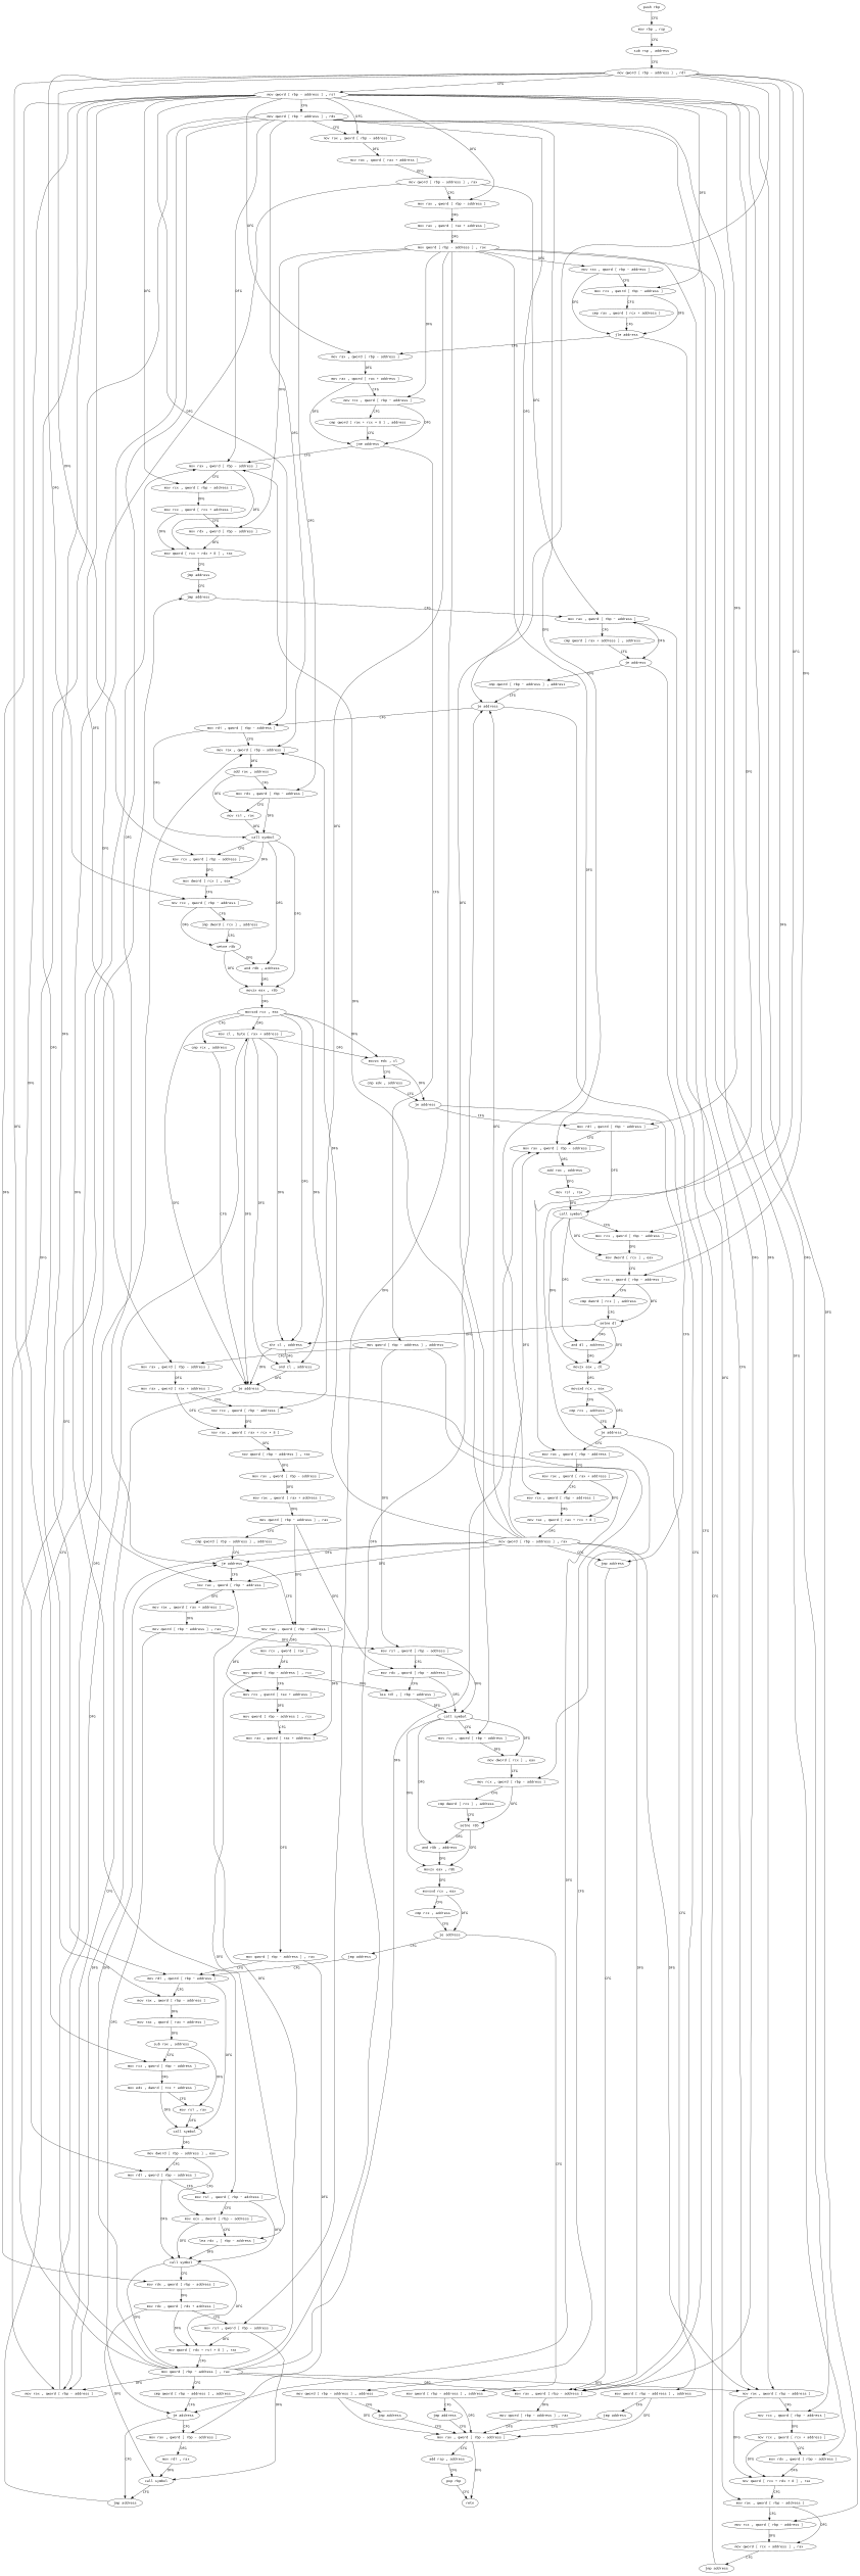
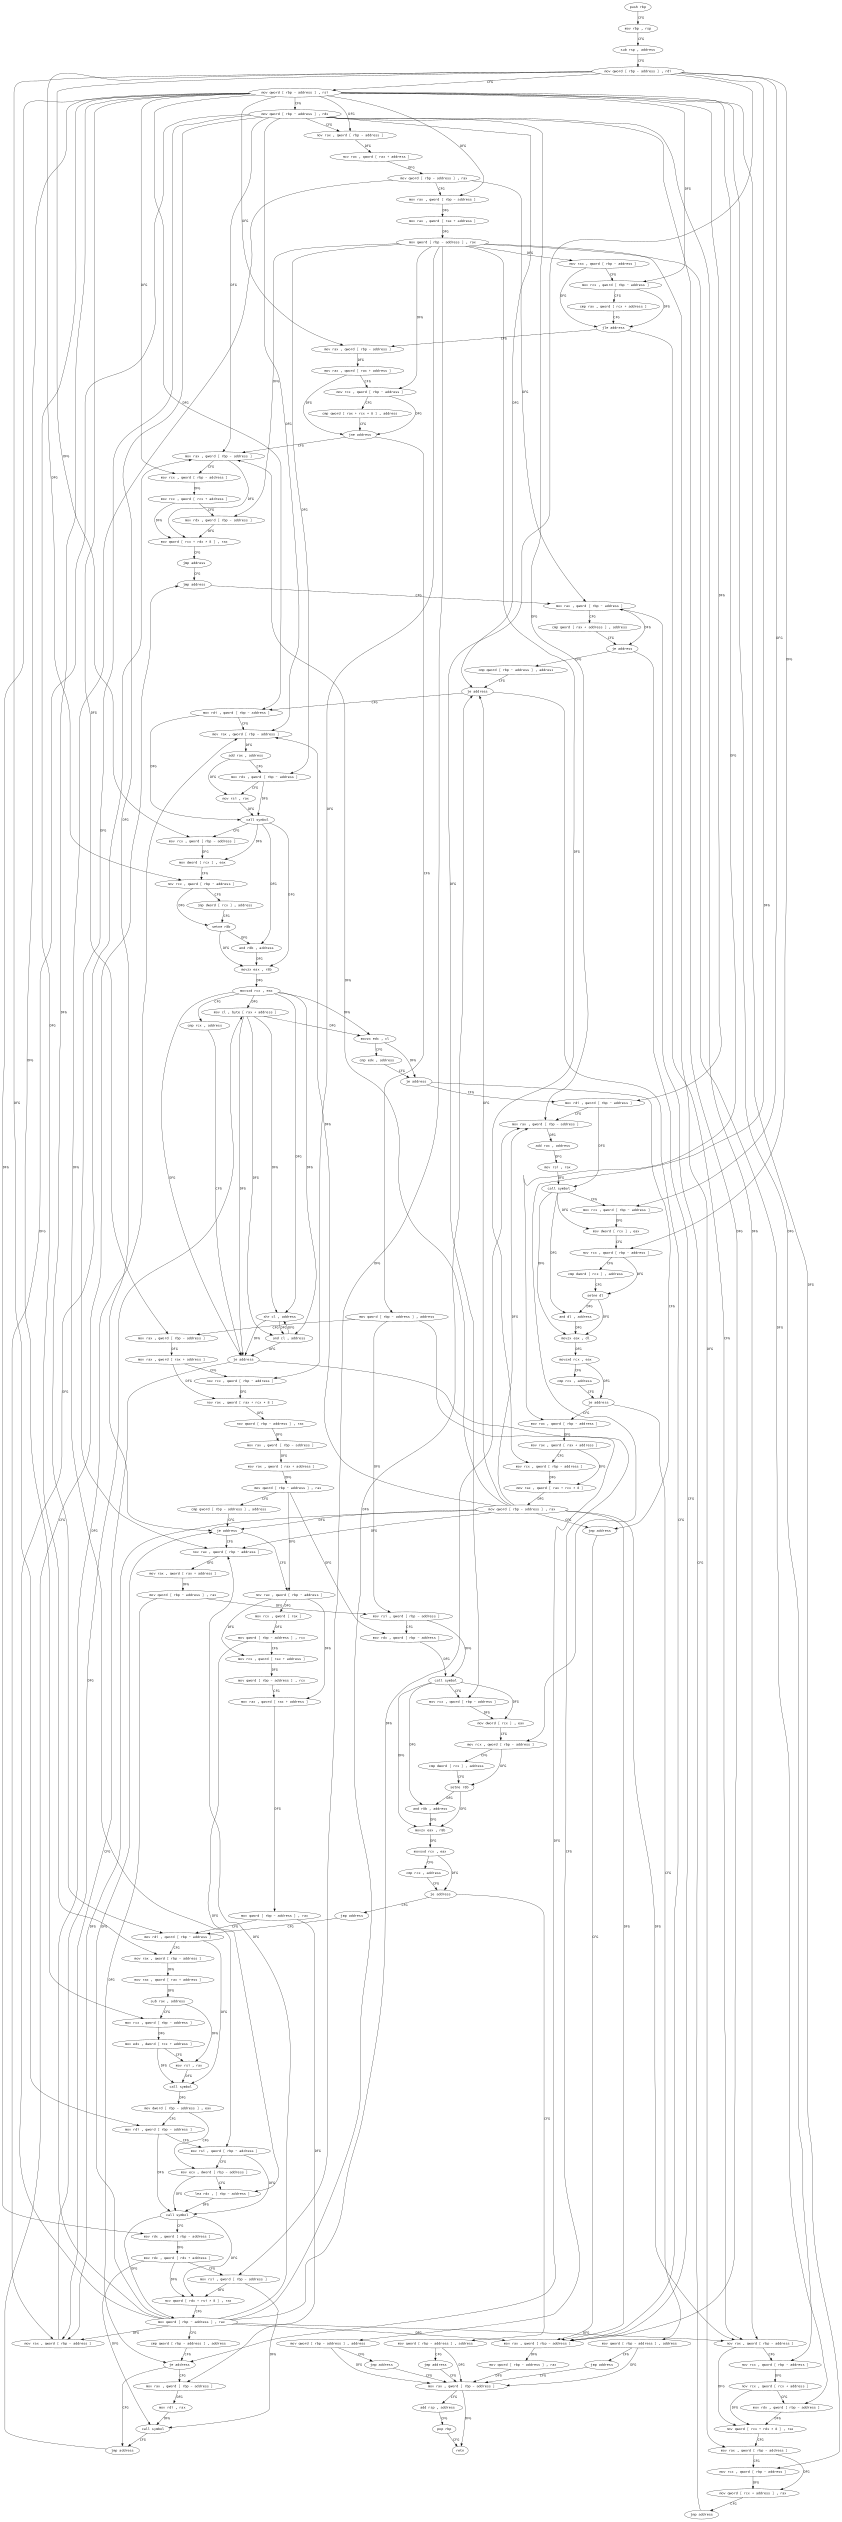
  digraph {
    fontname="Source Code Pro"
    node [fontname="Source Code Pro"]
    edge [fontname="Source Code Pro"]
    n1 [label="push rbp"]
    n2 [label="mov rbp , rsp"]
    n3 [label="sub rsp , address"]
    n4 [label="mov qword [ rbp - address ] , rdi"]
    n5 [label="mov qword [ rbp - address ] , rsi"]
    n6 [label="mov rcx , qword [ rbp - address ]"]
    n7 [label="mov rcx , qword [ rbp - address ]"]
    n8 [label="mov rcx , qword [ rbp - address ]"]
    n9 [label="mov rcx , qword [ rbp - address ]"]
    n10 [label="mov rdi , qword [ rbp - address ]"]
    n11 [label="mov rcx , qword [ rbp - address ]"]
    n12 [label="mov rcx , qword [ rbp - address ]"]
    n13 [label="mov qword [ rbp - address ] , rdx"]
    n14 [label="mov rax , qword [ rbp - address ]"]
    n15 [label="mov rax , qword [ rbp - address ]"]
    n16 [label="mov rcx , qword [ rbp - address ]"]
    n17 [label="mov rax , qword [ rbp - address ]"]
    n18 [label="mov rcx , qword [ rbp - address ]"]
    n19 [label="mov rcx , qword [ rbp - address ]"]
    n20 [label="mov rax , qword [ rbp - address ]"]
    n21 [label="mov rcx , qword [ rbp - address ]"]
    n22 [label="mov rdi , qword [ rbp - address ]"]
    n23 [label="mov rdi , qword [ rbp - address ]"]
    n24 [label="mov rax , qword [ rbp - address ]"]
    n25 [label="mov rcx , qword [ rbp - address ]"]
    n26 [label="mov rdx , qword [ rbp - address ]"]
    n27 [label="mov rdi , qword [ rbp - address ]"]
    n28 [label="mov rax , qword [ rbp - address ]"]
    n29 [label="mov dword [ rcx ] , eax"]
    n30 [label="cmp dword [ rcx ] , address"]
    n31 [label="setne r8b"]
    n32 [label="mov dword [ rcx ] , eax"]
    n33 [label="cmp dword [ rcx ] , address"]
    n34 [label="setne r8b"]
    n35 [label="mov rsi , qword [ rbp - address ]"]
    n36 [label="call symbol"]
    n37 [label="mov dword [ rcx ] , eax"]
    n38 [label="cmp dword [ rcx ] , address"]
    n39 [label="setne dl"]
    n40 [label="mov rax , qword [ rbp - address ]"]
    n41 [label="mov rax , qword [ rbp - address ]"]
    n42 [label="je address"]
    n43 [label="mov rax , qword [ rbp - address ]"]
    n44 [label="mov rax , qword [ rbp - address ]"]
    n45 [label="je address"]
    n46 [label="mov rax , qword [ rbp - address ]"]
    n47 [label="mov rax , qword [ rbp - address ]"]
    n48 [label="mov rax , qword [ rbp - address ]"]
    n49 [label="mov rax , qword [ rax + address ]"]
    n50 [label="mov rax , qword [ rax + address ]"]
    n51 [label="jle address"]
    n52 [label="cmp rax , qword [ rcx + address ]"]
    n53 [label="mov rax , qword [ rax + address ]"]
    n54 [label="mov rcx , qword [ rcx + address ]"]
    n55 [label="mov qword [ rcx + address ] , rax"]
    n56 [label="mov rax , qword [ rax + address ]"]
    n57 [label="mov rcx , qword [ rcx + address ]"]
    n58 [label="call symbol"]
    n59 [label="call symbol"]
    n60 [label="mov rax , qword [ rax + address ]"]
    n61 [label="mov edx , dword [ rcx + address ]"]
    n62 [label="mov rdx , qword [ rdx + address ]"]
    n63 [label="call symbol"]
    n64 [label="mov rax , qword [ rax + address ]"]
    n65 [label="mov qword [ rcx + rdx * 8 ] , rax"]
    n66 [label="mov qword [ rcx + rdx * 8 ] , rax"]
    n67 [label="mov rax , qword [ rbp - address ]"]
    n68 [label="mov rax , qword [ rax + address ]"]
    n69 [label="mov qword [ rbp - address ] , rax"]
    n70 [label="add rax , address"]
    n71 [label="mov cl , byte [ rax + address ]"]
    n72 [label="add rax , address"]
    n73 [label="mov qword [ rbp - address ] , rax"]
    n74 [label="mov rax , qword [ rbp - address ]"]
    n75 [label="cmp qword [ rax + address ] , address"]
    n76 [label="je address"]
    n77 [label="mov ecx , dword [ rbp - address ]"]
    n78 [label="mov qword [ rbp - address ] , rax"]
    n79 [label="mov rax , qword [ rbp - address ]"]
    n80 [label="mov rcx , qword [ rbp - address ]"]
    n81 [label="mov rdx , qword [ rbp - address ]"]
    n82 [label="mov rax , qword [ rbp - address ]"]
    n83 [label="mov rcx , qword [ rbp - address ]"]
    n84 [label="mov rdx , qword [ rbp - address ]"]
    n85 [label="mov rdx , qword [ rbp - address ]"]
    n86 [label="mov rsi , qword [ rbp - address ]"]
    n87 [label="mov rcx , qword [ rbp - address ]"]
    n88 [label="jne address"]
    n89 [label="cmp qword [ rax + rcx * 8 ] , address"]
    n90 [label="mov rax , qword [ rax + rcx * 8 ]"]
    n91 [label="mov rsi , rax"]
    n92 [label="call symbol"]
    n93 [label="mov qword [ rdx + rsi * 8 ] , rax"]
    n94 [label="mov rax , qword [ rax + rcx * 8 ]"]
    n95 [label="mov qword [ rbp - address ] , address"]
    n96 [label="mov rsi , qword [ rbp - address ]"]
    n97 [label="je address"]
    n98 [label="mov rdx , qword [ rbp - address ]"]
    n99 [label="call symbol"]
    n100 [label="mov rax , qword [ rbp - address ]"]
    n101 [label="jmp address"]
    n102 [label="jmp address"]
    n103 [label="jmp address"]
    n104 [label="cmp qword [ rbp - address ] , address"]
    n105 [label="mov qword [ rbp - address ] , rax"]
    n106 [label="mov rax , qword [ rbp - address ]"]
    n107 [label="mov rax , qword [ rax + address ]"]
    n108 [label="mov qword [ rbp - address ] , rax"]
    n109 [label="cmp qword [ rbp - address ] , address"]
    n110 [label="mov rcx , qword [ rax ]"]
    n111 [label="mov rcx , qword [ rax + address ]"]
    n112 [label="mov rax , qword [ rax + address ]"]
-   n113 [label="lea rdi , [ rbp - address ]"]
    n114 [label="mov qword [ rbp - address ] , rcx"]
    n115 [label="mov qword [ rbp - address ] , rcx"]
    n116 [label="mov qword [ rbp - address ] , rax"]
    n117 [label="mov qword [ rbp - address ] , rax"]
    n118 [label="jmp address"]
    n119 [label="mov rax , qword [ rbp - address ]"]
    n120 [label="lea rdx , [ rbp - address ]"]
    n121 [label="mov rdi , rax"]
    n122 [label="mov dword [ rbp - address ] , eax"]
    n123 [label="and r8b , address"]
    n124 [label="movzx eax , r8b"]
    n125 [label="movsxd rcx , eax"]
    n126 [label="cmp rcx , address"]
    n127 [label="je address"]
    n128 [label="jmp address"]
    n129 [label="mov qword [ rbp - address ] , address"]
    n130 [label="jmp address"]
    n131 [label="add rsp , address"]
    n132 [label=retn]
    n133 [label="pop rbp"]
    n134 [label="and r8b , address"]
    n135 [label="movzx eax , r8b"]
    n136 [label="movsxd rcx , eax"]
    n137 [label="cmp rcx , address"]
    n138 [label="je address"]
    n139 [label="shr cl , address"]
    n140 [label="and cl , address"]
    n141 [label="movzx edx , cl"]
    n142 [label="mov qword [ rbp - address ] , address"]
    n143 [label="cmp edx , address"]
    n144 [label="je address"]
    n145 [label="jmp address"]
    n146 [label="sub rax , address"]
    n147 [label="mov rsi , rax"]
    n148 [label="mov qword [ rbp - address ] , rax"]
    n149 [label="cmp qword [ rbp - address ] , address"]
    n150 [label="jmp address"]
    n151 [label="and dl , address"]
    n152 [label="movzx eax , dl"]
    n153 [label="mov rsi , rax"]
    n154 [label="movsxd rcx , eax"]
    n155 [label="cmp rcx , address"]
    n156 [label="je address"]
    n157 [label="mov qword [ rbp - address ] , address"]
    n158 [label="jmp address"]
    n159 [label="mov qword [ rbp - address ] , rax"]
    n1 -> n2 [label=CFG]
    n2 -> n3 [label=CFG]
    n3 -> n4 [label=CFG]
    n4 -> n5 [label=CFG]
    n4 -> n6 [label=DFG]
    n4 -> n7 [label=DFG]
    n4 -> n8 [label=DFG]
    n4 -> n9 [label=DFG]
    n4 -> n10 [label=DFG]
    n4 -> n11 [label=DFG]
    n4 -> n12 [label=DFG]
    n5 -> n13 [label=CFG]
    n5 -> n14 [label=DFG]
    n5 -> n15 [label=DFG]
    n5 -> n16 [label=DFG]
    n5 -> n17 [label=DFG]
    n5 -> n18 [label=DFG]
    n5 -> n19 [label=DFG]
    n5 -> n20 [label=DFG]
    n5 -> n21 [label=DFG]
    n5 -> n22 [label=DFG]
    n5 -> n23 [label=DFG]
    n5 -> n24 [label=DFG]
    n5 -> n25 [label=DFG]
    n5 -> n26 [label=DFG]
    n5 -> n27 [label=DFG]
    n5 -> n28 [label=DFG]
    n6 -> n29 [label=DFG]
    n7 -> n30 [label=CFG]
    n7 -> n31 [label=DFG]
    n8 -> n32 [label=DFG]
    n9 -> n33 [label=CFG]
    n9 -> n34 [label=DFG]
    n10 -> n35 [label=CFG]
    n10 -> n36 [label=DFG]
    n11 -> n37 [label=DFG]
    n12 -> n38 [label=CFG]
    n12 -> n39 [label=DFG]
    n13 -> n14 [label=CFG]
    n13 -> n40 [label=DFG]
    n13 -> n41 [label=DFG]
    n13 -> n42 [label=DFG]
    n13 -> n43 [label=DFG]
    n13 -> n44 [label=DFG]
    n13 -> n45 [label=DFG]
    n13 -> n46 [label=DFG]
    n13 -> n47 [label=DFG]
    n13 -> n48 [label=DFG]
    n14 -> n49 [label=DFG]
    n15 -> n50 [label=DFG]
    n16 -> n51 [label=DFG]
    n16 -> n52 [label=CFG]
    n17 -> n53 [label=DFG]
    n18 -> n54 [label=DFG]
    n19 -> n55 [label=DFG]
    n20 -> n56 [label=DFG]
    n21 -> n57 [label=DFG]
    n22 -> n24 [label=CFG]
    n22 -> n58 [label=DFG]
    n23 -> n46 [label=CFG]
    n23 -> n59 [label=DFG]
    n24 -> n60 [label=DFG]
    n25 -> n61 [label=DFG]
    n26 -> n62 [label=DFG]
    n27 -> n48 [label=CFG]
    n27 -> n63 [label=DFG]
    n28 -> n64 [label=DFG]
    n29 -> n7 [label=CFG]
    n30 -> n31 [label=CFG]
    n31 -> n123 [label=DFG]
    n31 -> n124 [label=DFG]
    n32 -> n9 [label=CFG]
    n33 -> n34 [label=CFG]
    n34 -> n134 [label=DFG]
    n34 -> n135 [label=DFG]
    n35 -> n36 [label=DFG]
    n35 -> n77 [label=CFG]
    n36 -> n26 [label=CFG]
    n36 -> n93 [label=DFG]
    n36 -> n148 [label=DFG]
    n37 -> n12 [label=CFG]
    n38 -> n39 [label=CFG]
    n39 -> n151 [label=DFG]
    n39 -> n152 [label=DFG]
    n40 -> n18 [label=CFG]
    n40 -> n65 [label=DFG]
    n41 -> n21 [label=CFG]
    n41 -> n66 [label=DFG]
    n42 -> n43 [label=CFG]
    n42 -> n67 [label=CFG]
    n43 -> n68 [label=DFG]
    n44 -> n69 [label=DFG]
    n45 -> n23 [label=CFG]
    n45 -> n44 [label=CFG]
    n46 -> n70 [label=DFG]
    n47 -> n71 [label=DFG]
    n48 -> n72 [label=DFG]
    n49 -> n73 [label=DFG]
    n50 -> n78 [label=DFG]
    n51 -> n17 [label=CFG]
    n51 -> n40 [label=CFG]
    n52 -> n51 [label=CFG]
    n53 -> n80 [label=CFG]
    n53 -> n88 [label=DFG]
    n54 -> n65 [label=DFG]
    n54 -> n81 [label=CFG]
    n55 -> n103 [label=CFG]
    n56 -> n83 [label=CFG]
    n56 -> n90 [label=DFG]
    n57 -> n66 [label=DFG]
    n57 -> n84 [label=CFG]
    n58 -> n122 [label=DFG]
    n59 -> n8 [label=CFG]
    n59 -> n32 [label=DFG]
    n59 -> n134 [label=DFG]
    n59 -> n135 [label=DFG]
    n60 -> n146 [label=DFG]
    n61 -> n58 [label=DFG]
    n61 -> n147 [label=CFG]
    n62 -> n86 [label=CFG]
    n62 -> n92 [label=DFG]
    n62 -> n93 [label=DFG]
    n63 -> n11 [label=CFG]
    n63 -> n37 [label=DFG]
    n63 -> n151 [label=DFG]
    n63 -> n152 [label=DFG]
    n64 -> n87 [label=CFG]
    n64 -> n94 [label=DFG]
    n65 -> n82 [label=CFG]
    n66 -> n102 [label=CFG]
    n67 -> n110 [label=DFG]
    n67 -> n111 [label=DFG]
    n67 -> n112 [label=DFG]
    n68 -> n117 [label=DFG]
    n69 -> n119 [label=DFG]
    n70 -> n85 [label=CFG]
    n70 -> n91 [label=DFG]
    n71 -> n138 [label=DFG]
    n71 -> n139 [label=DFG]
    n71 -> n140 [label=DFG]
    n71 -> n141 [label=DFG]
    n72 -> n153 [label=DFG]
    n73 -> n15 [label=CFG]
    n73 -> n35 [label=DFG]
    n73 -> n74 [label=DFG]
    n74 -> n75 [label=CFG]
    n74 -> n76 [label=DFG]
    n75 -> n76 [label=CFG]
    n76 -> n44 [label=CFG]
    n76 -> n104 [label=CFG]
    n77 -> n36 [label=DFG]
    n77 -> n120 [label=CFG]
    n78 -> n79 [label=DFG]
    n78 -> n80 [label=DFG]
    n78 -> n81 [label=DFG]
    n78 -> n82 [label=DFG]
    n78 -> n83 [label=DFG]
    n78 -> n84 [label=DFG]
    n78 -> n85 [label=DFG]
    n78 -> n86 [label=DFG]
    n78 -> n87 [label=DFG]
    n79 -> n16 [label=CFG]
    n79 -> n51 [label=DFG]
    n80 -> n88 [label=DFG]
    n80 -> n89 [label=CFG]
    n81 -> n65 [label=DFG]
    n82 -> n19 [label=CFG]
    n82 -> n55 [label=DFG]
    n83 -> n90 [label=DFG]
    n84 -> n66 [label=DFG]
    n85 -> n59 [label=DFG]
    n85 -> n91 [label=CFG]
    n86 -> n92 [label=DFG]
    n86 -> n93 [label=DFG]
    n87 -> n94 [label=DFG]
    n88 -> n41 [label=CFG]
    n88 -> n95 [label=CFG]
    n89 -> n88 [label=CFG]
    n90 -> n105 [label=DFG]
    n91 -> n59 [label=DFG]
    n92 -> n101 [label=CFG]
    n93 -> n148 [label=CFG]
    n94 -> n159 [label=DFG]
    n95 -> n20 [label=CFG]
    n95 -> n96 [label=DFG]
    n95 -> n97 [label=DFG]
    n96 -> n98 [label=CFG]
    n96 -> n99 [label=DFG]
    n97 -> n100 [label=CFG]
    n97 -> n101 [label=CFG]
    n98 -> n99 [label=DFG]
-   n98 -> n113 [label=CFG]
    n99 -> n6 [label=CFG]
    n99 -> n29 [label=DFG]
    n99 -> n123 [label=DFG]
    n99 -> n124 [label=DFG]
    n100 -> n121 [label=DFG]
    n101 -> n118 [label=CFG]
    n102 -> n118 [label=CFG]
    n103 -> n74 [label=CFG]
    n104 -> n45 [label=CFG]
    n105 -> n106 [label=DFG]
    n106 -> n107 [label=DFG]
    n107 -> n108 [label=DFG]
    n108 -> n67 [label=DFG]
    n108 -> n98 [label=DFG]
    n108 -> n109 [label=CFG]
    n109 -> n42 [label=CFG]
    n110 -> n114 [label=DFG]
    n111 -> n115 [label=DFG]
    n112 -> n116 [label=DFG]
-   n113 -> n99 [label=DFG]
    n114 -> n111 [label=CFG]
-   n114 -> n113 [label=DFG]
    n114 -> n120 [label=DFG]
    n115 -> n112 [label=CFG]
    n116 -> n22 [label=CFG]
    n116 -> n100 [label=DFG]
    n117 -> n96 [label=DFG]
    n117 -> n97 [label=DFG]
    n118 -> n74 [label=CFG]
    n119 -> n131 [label=CFG]
    n119 -> n132 [label=DFG]
    n120 -> n36 [label=DFG]
    n121 -> n92 [label=DFG]
    n122 -> n10 [label=CFG]
    n122 -> n77 [label=CFG]
    n123 -> n124 [label=DFG]
    n124 -> n125 [label=DFG]
    n125 -> n126 [label=CFG]
    n125 -> n127 [label=DFG]
    n126 -> n127 [label=CFG]
    n127 -> n128 [label=CFG]
    n127 -> n129 [label=CFG]
    n128 -> n22 [label=CFG]
    n129 -> n119 [label=DFG]
    n129 -> n130 [label=CFG]
    n130 -> n119 [label=CFG]
    n131 -> n133 [label=CFG]
    n133 -> n132 [label=CFG]
    n134 -> n135 [label=DFG]
    n135 -> n136 [label=DFG]
    n136 -> n71 [label=DFG]
    n136 -> n137 [label=CFG]
    n136 -> n138 [label=DFG]
    n136 -> n139 [label=DFG]
    n136 -> n140 [label=DFG]
    n136 -> n141 [label=DFG]
    n137 -> n138 [label=CFG]
    n138 -> n47 [label=CFG]
    n138 -> n142 [label=CFG]
    n139 -> n138 [label=DFG]
    n139 -> n140 [label=DFG]
    n140 -> n138 [label=DFG]
-   n39 -> n139 [label=DFG]
+   n140 -> n139 [label=DFG]
    n141 -> n143 [label=CFG]
    n141 -> n144 [label=DFG]
    n142 -> n119 [label=DFG]
    n142 -> n145 [label=CFG]
    n143 -> n144 [label=CFG]
    n144 -> n27 [label=CFG]
    n144 -> n150 [label=CFG]
    n145 -> n119 [label=CFG]
    n146 -> n25 [label=CFG]
    n146 -> n147 [label=DFG]
    n147 -> n58 [label=DFG]
    n148 -> n40 [label=DFG]
    n148 -> n41 [label=DFG]
    n148 -> n42 [label=DFG]
    n148 -> n43 [label=DFG]
    n148 -> n44 [label=DFG]
    n148 -> n45 [label=DFG]
    n148 -> n46 [label=DFG]
    n148 -> n47 [label=DFG]
    n148 -> n48 [label=DFG]
    n148 -> n149 [label=CFG]
    n149 -> n97 [label=CFG]
    n150 -> n44 [label=CFG]
    n151 -> n152 [label=DFG]
    n152 -> n154 [label=DFG]
    n153 -> n63 [label=DFG]
    n154 -> n155 [label=CFG]
    n154 -> n156 [label=DFG]
    n155 -> n156 [label=CFG]
    n156 -> n28 [label=CFG]
    n156 -> n157 [label=CFG]
    n157 -> n119 [label=DFG]
    n157 -> n158 [label=CFG]
    n158 -> n119 [label=CFG]
    n159 -> n40 [label=DFG]
    n159 -> n41 [label=DFG]
    n159 -> n42 [label=DFG]
    n159 -> n43 [label=DFG]
    n159 -> n44 [label=DFG]
    n159 -> n45 [label=DFG]
    n159 -> n46 [label=DFG]
    n159 -> n47 [label=DFG]
    n159 -> n48 [label=DFG]
    n159 -> n150 [label=CFG]
  }
